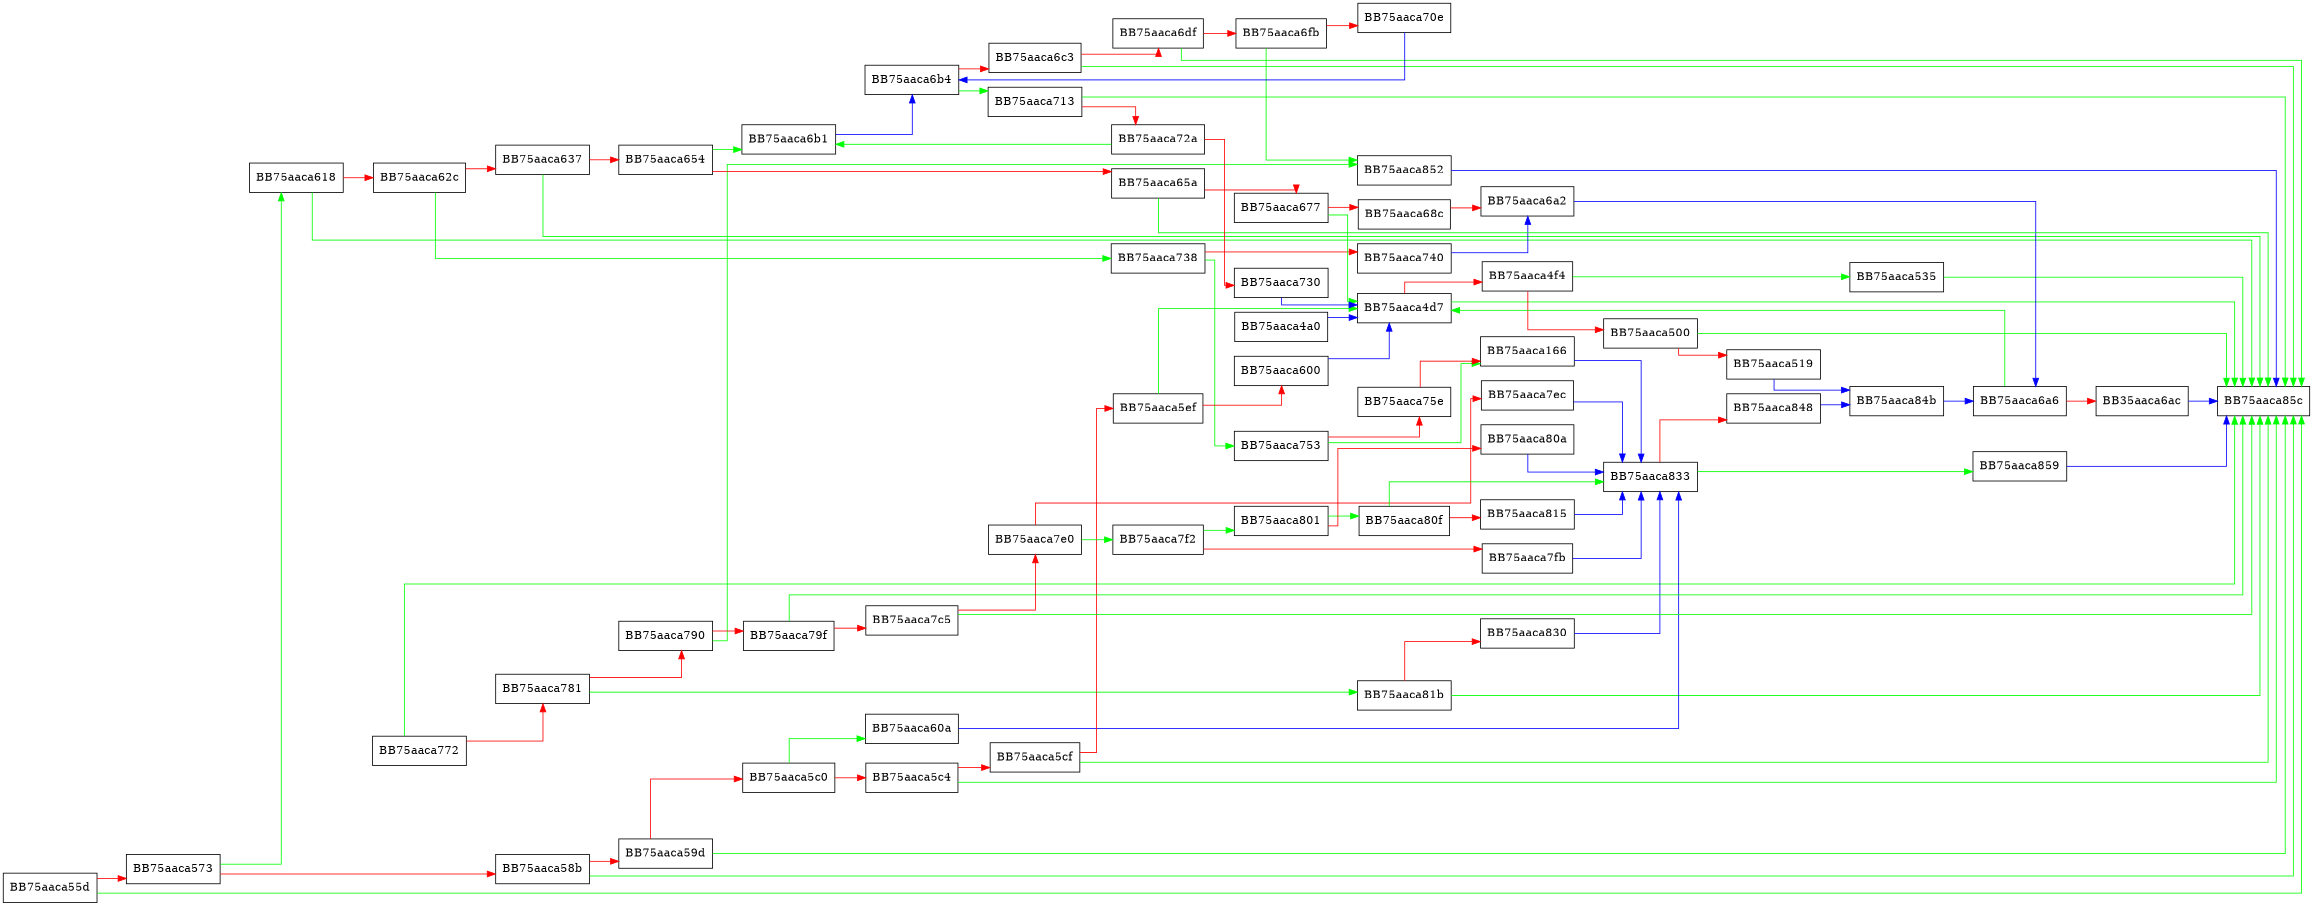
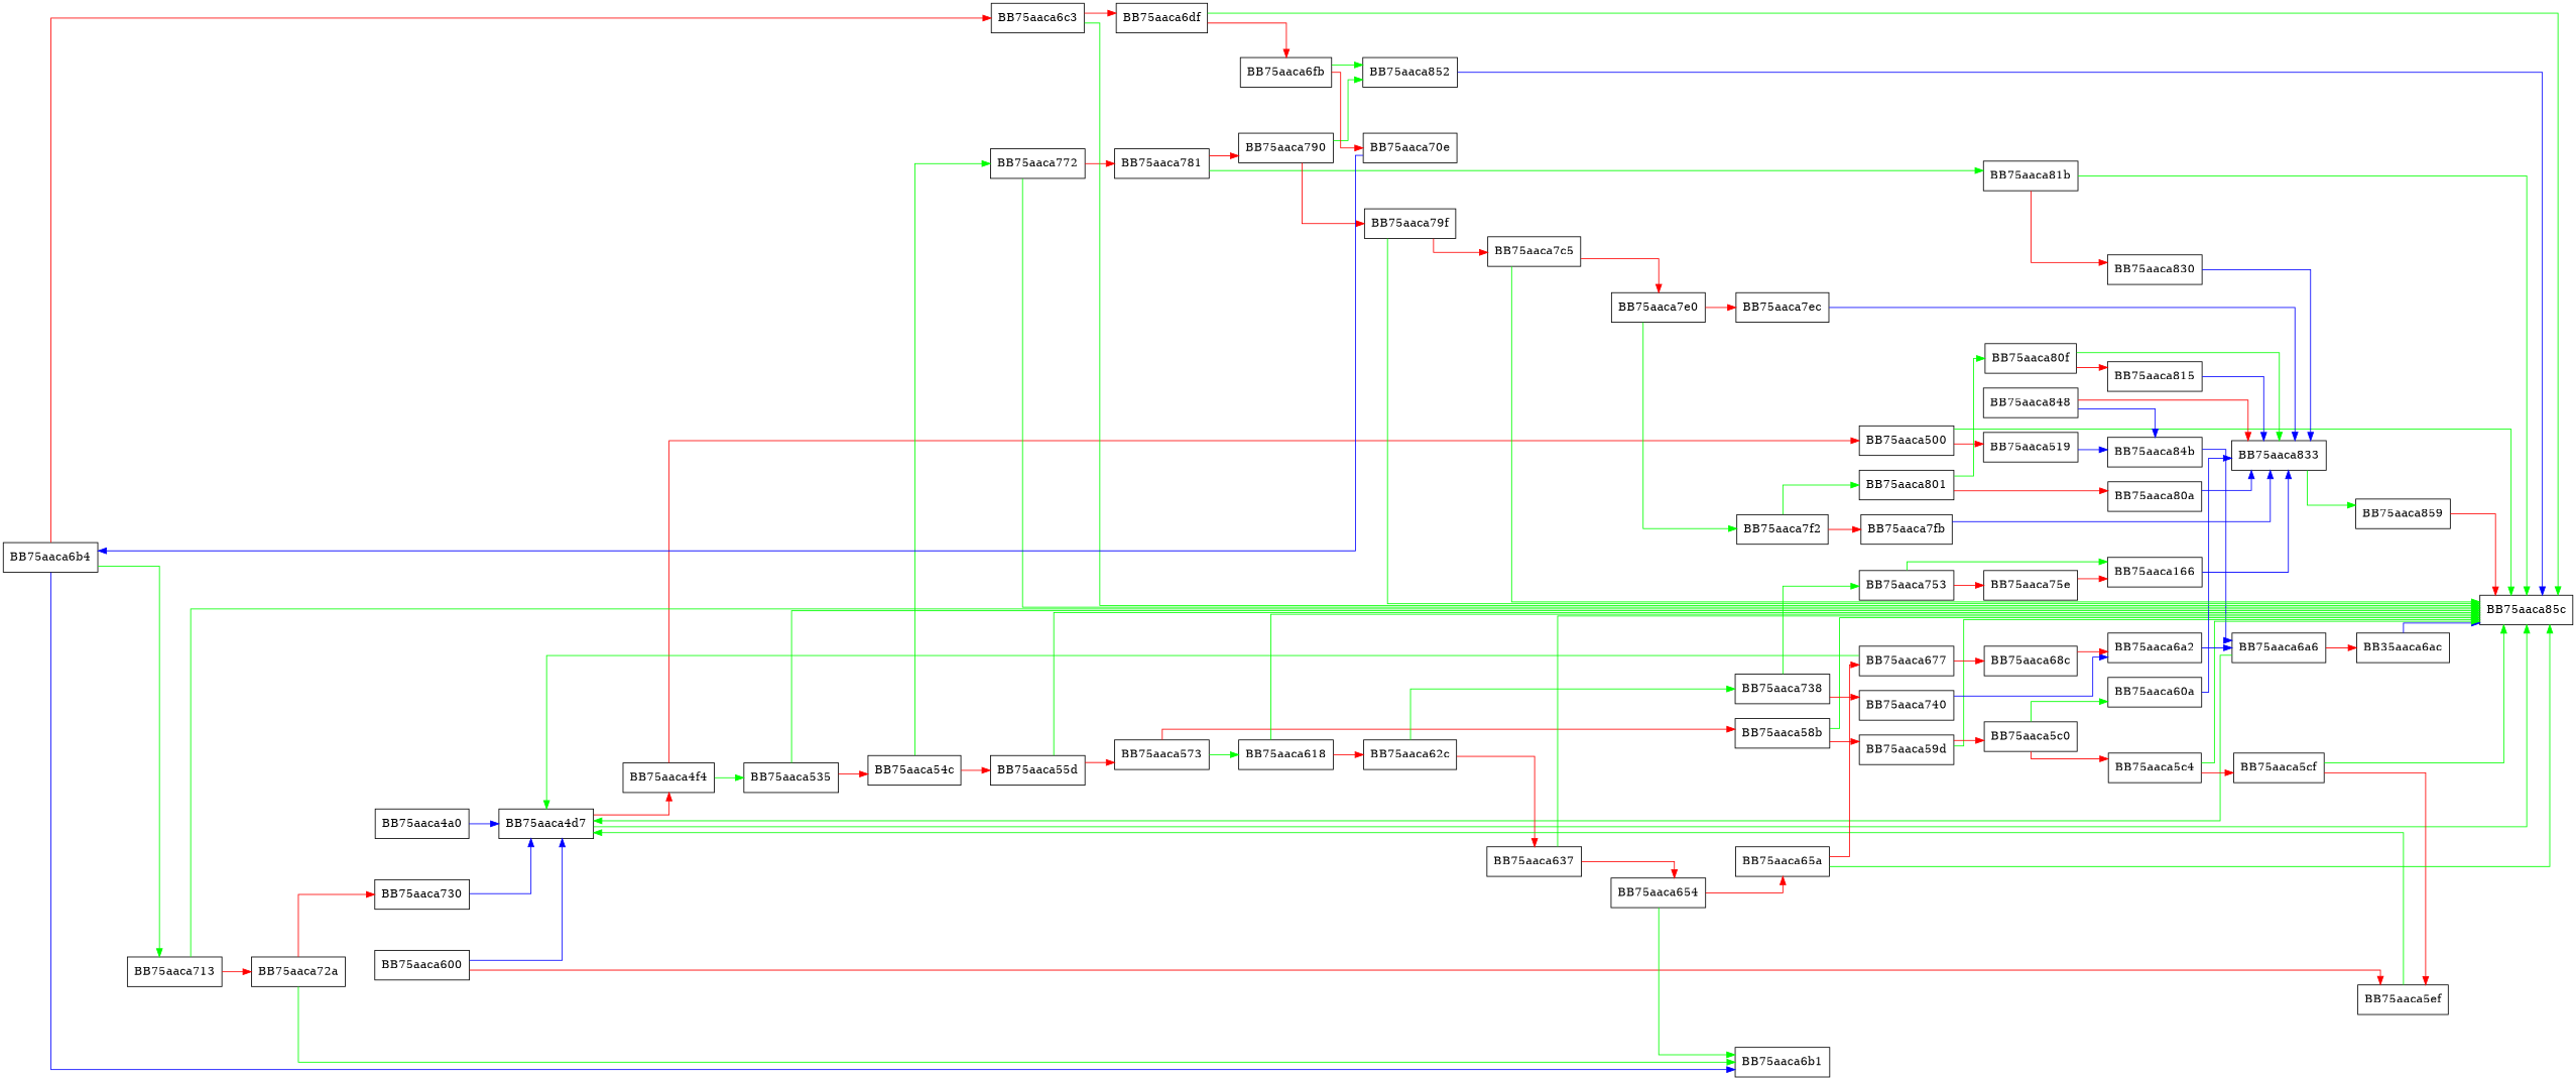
  digraph {
    rankdir=LR
    splines=ortho
    node [shape=box]
    edge [color=red]
    BB75aaca4a0
    BB75aaca4d7
    BB75aaca85c
    BB75aaca4f4
    BB75aaca535
    BB75aaca500
+   BB75aaca54c
    BB75aaca519
    BB75aaca772
    BB75aaca55d
    BB75aaca84b
    BB75aaca6a6
    n13 [label=BB35aaca6ac]
    BB75aaca781
    BB75aaca573
    BB75aaca81b
    BB75aaca790
    BB75aaca618
    BB75aaca58b
    BB75aaca62c
    BB75aaca59d
    BB75aaca738
    BB75aaca637
    BB75aaca5c0
    BB75aaca60a
    BB75aaca5c4
    BB75aaca833
    BB75aaca5cf
    BB75aaca859
    BB75aaca848
    BB75aaca5ef
    BB75aaca600
    BB75aaca753
    BB75aaca740
    BB75aaca654
    n36 [label=BB75aaca166]
    BB75aaca75e
    BB75aaca6a2
    BB75aaca6b1
    BB75aaca65a
    BB75aaca6b4
    BB75aaca677
    BB75aaca713
    BB75aaca6c3
    BB75aaca68c
    BB75aaca72a
    BB75aaca6df
    BB75aaca730
    BB75aaca6fb
    BB75aaca852
    BB75aaca70e
    BB75aaca830
    BB75aaca79f
    BB75aaca7c5
    BB75aaca7e0
    BB75aaca7f2
    BB75aaca7ec
    BB75aaca801
    BB75aaca7fb
    BB75aaca80f
    BB75aaca80a
    BB75aaca815
    BB75aaca4a0 -> BB75aaca4d7 [color=blue]
    BB75aaca4d7 -> BB75aaca85c [color=green]
    BB75aaca4d7 -> BB75aaca4f4
    BB75aaca4f4 -> BB75aaca535 [color=green]
    BB75aaca4f4 -> BB75aaca500
    BB75aaca535 -> BB75aaca85c [color=green]
+   BB75aaca535 -> BB75aaca54c
    BB75aaca500 -> BB75aaca85c [color=green]
    BB75aaca500 -> BB75aaca519
+   BB75aaca54c -> BB75aaca772 [color=green]
+   BB75aaca54c -> BB75aaca55d
    BB75aaca519 -> BB75aaca84b [color=blue]
    BB75aaca772 -> BB75aaca85c [color=green]
    BB75aaca772 -> BB75aaca781
    BB75aaca55d -> BB75aaca85c [color=green]
    BB75aaca55d -> BB75aaca573
    BB75aaca84b -> BB75aaca6a6 [color=blue]
    BB75aaca6a6 -> BB75aaca4d7 [color=green]
    BB75aaca6a6 -> n13
    n13 -> BB75aaca85c [color=blue]
    BB75aaca781 -> BB75aaca81b [color=green]
    BB75aaca781 -> BB75aaca790
    BB75aaca573 -> BB75aaca618 [color=green]
    BB75aaca573 -> BB75aaca58b
    BB75aaca81b -> BB75aaca85c [color=green]
    BB75aaca81b -> BB75aaca830
    BB75aaca790 -> BB75aaca852 [color=green]
    BB75aaca790 -> BB75aaca79f
    BB75aaca618 -> BB75aaca85c [color=green]
    BB75aaca618 -> BB75aaca62c
    BB75aaca58b -> BB75aaca85c [color=green]
    BB75aaca58b -> BB75aaca59d
    BB75aaca62c -> BB75aaca738 [color=green]
    BB75aaca62c -> BB75aaca637
    BB75aaca59d -> BB75aaca85c [color=green]
    BB75aaca59d -> BB75aaca5c0
    BB75aaca738 -> BB75aaca753 [color=green]
    BB75aaca738 -> BB75aaca740
    BB75aaca637 -> BB75aaca85c [color=green]
    BB75aaca637 -> BB75aaca654
    BB75aaca5c0 -> BB75aaca60a [color=green]
    BB75aaca5c0 -> BB75aaca5c4
    BB75aaca60a -> BB75aaca833 [color=blue]
    BB75aaca5c4 -> BB75aaca85c [color=green]
    BB75aaca5c4 -> BB75aaca5cf
    BB75aaca833 -> BB75aaca859 [color=green]
-   BB75aaca833 -> BB75aaca848
+   BB75aaca848 -> BB75aaca833
    BB75aaca5cf -> BB75aaca85c [color=green]
    BB75aaca5cf -> BB75aaca5ef
-   BB75aaca859 -> BB75aaca85c [color=blue]
+   BB75aaca859 -> BB75aaca85c
    BB75aaca848 -> BB75aaca84b [color=blue]
    BB75aaca5ef -> BB75aaca4d7 [color=green]
-   BB75aaca5ef -> BB75aaca600
+   BB75aaca600 -> BB75aaca5ef
    BB75aaca600 -> BB75aaca4d7 [color=blue]
    BB75aaca753 -> n36 [color=green]
    BB75aaca753 -> BB75aaca75e
    BB75aaca740 -> BB75aaca6a2 [color=blue]
    BB75aaca654 -> BB75aaca6b1 [color=green]
    BB75aaca654 -> BB75aaca65a
    n36 -> BB75aaca833 [color=blue]
    BB75aaca75e -> n36
    BB75aaca6a2 -> BB75aaca6a6 [color=blue]
-   BB75aaca6b1 -> BB75aaca6b4 [color=blue]
+   BB75aaca6b4 -> BB75aaca6b1 [color=blue]
    BB75aaca65a -> BB75aaca85c [color=green]
    BB75aaca65a -> BB75aaca677
    BB75aaca6b4 -> BB75aaca713 [color=green]
    BB75aaca6b4 -> BB75aaca6c3
    BB75aaca677 -> BB75aaca4d7 [color=green]
    BB75aaca677 -> BB75aaca68c
    BB75aaca713 -> BB75aaca85c [color=green]
    BB75aaca713 -> BB75aaca72a
    BB75aaca6c3 -> BB75aaca85c [color=green]
    BB75aaca6c3 -> BB75aaca6df
    BB75aaca68c -> BB75aaca6a2
    BB75aaca72a -> BB75aaca6b1 [color=green]
    BB75aaca72a -> BB75aaca730
    BB75aaca6df -> BB75aaca85c [color=green]
    BB75aaca6df -> BB75aaca6fb
    BB75aaca730 -> BB75aaca4d7 [color=blue]
    BB75aaca6fb -> BB75aaca852 [color=green]
    BB75aaca6fb -> BB75aaca70e
    BB75aaca852 -> BB75aaca85c [color=blue]
    BB75aaca70e -> BB75aaca6b4 [color=blue]
    BB75aaca830 -> BB75aaca833 [color=blue]
    BB75aaca79f -> BB75aaca85c [color=green]
    BB75aaca79f -> BB75aaca7c5
    BB75aaca7c5 -> BB75aaca85c [color=green]
    BB75aaca7c5 -> BB75aaca7e0
    BB75aaca7e0 -> BB75aaca7f2 [color=green]
    BB75aaca7e0 -> BB75aaca7ec
    BB75aaca7f2 -> BB75aaca801 [color=green]
    BB75aaca7f2 -> BB75aaca7fb
    BB75aaca7ec -> BB75aaca833 [color=blue]
    BB75aaca801 -> BB75aaca80f [color=green]
    BB75aaca801 -> BB75aaca80a
    BB75aaca7fb -> BB75aaca833 [color=blue]
    BB75aaca80f -> BB75aaca833 [color=green]
    BB75aaca80f -> BB75aaca815
    BB75aaca80a -> BB75aaca833 [color=blue]
    BB75aaca815 -> BB75aaca833 [color=blue]
  }
